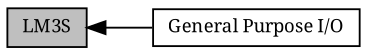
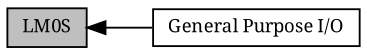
  digraph {
    rankdir=LR
    fontname="Noto Serif"
    node [color=black fontname="Noto Serif" fontsize=10 shape=record style=filled]
    n1 [fillcolor=white height=0.2 label="General Purpose I/O" width=0.4]
-   n2 [fillcolor=grey75 fontcolor=black height=0.2 label=LM3S width=0.4]
+   n2 [fillcolor=grey75 fontcolor=black height=0.2 label=LM0S width=0.4]
    n2 -> n1 [dir=back fontname="Noto Serif" fontsize=10 labelfontname=Helvetica labelfontsize=10 shape=plaintext style=solid]
  }
